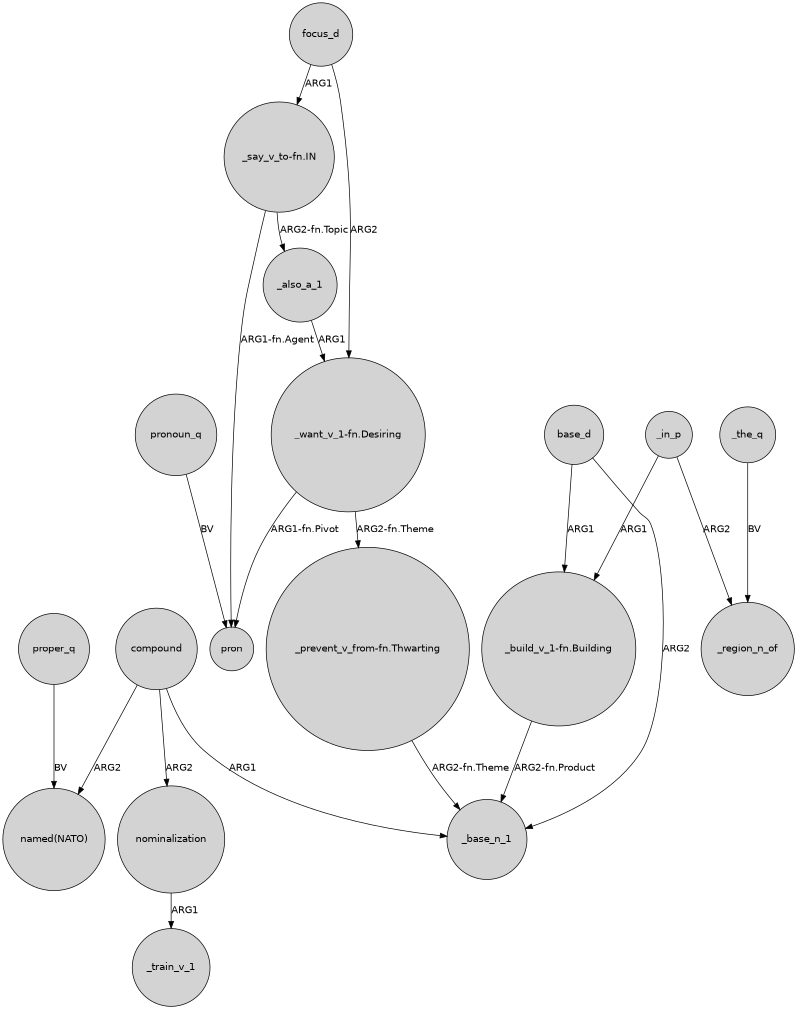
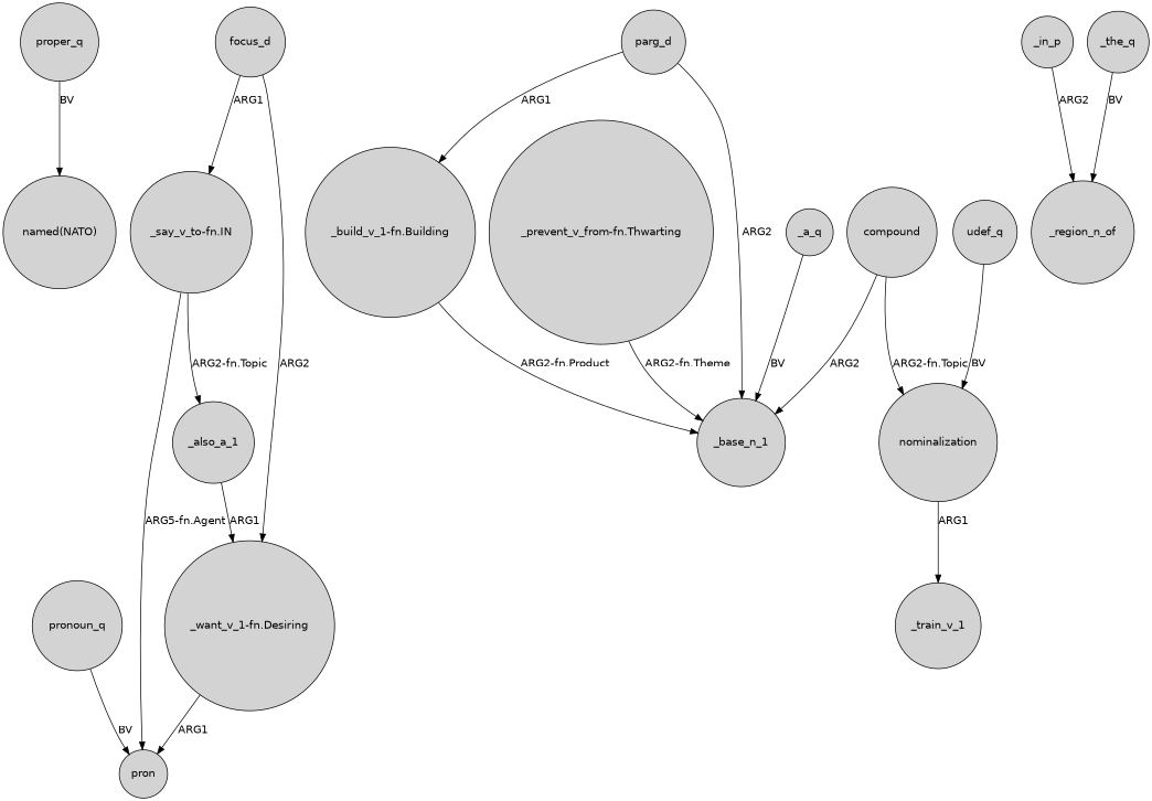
  digraph {
    fontname="DejaVu Sans"
    node [fontname="DejaVu Sans" shape=circle style=filled]
    edge [fontname="DejaVu Sans"]
    proper_q
    "named(NATO)"
    "_say_v_to-fn.IN"
    _also_a_1
    pron
    "_want_v_1-fn.Desiring"
    "_prevent_v_from-fn.Thwarting"
    _base_n_1
    _in_p
    "_build_v_1-fn.Building"
    _region_n_of
    compound
    nominalization
    _train_v_1
-   parg_d [label=base_d]
+   parg_d
    focus_d
    pronoun_q
+   _a_q
+   udef_q
    _the_q
    proper_q -> "named(NATO)" [label=BV]
    "_say_v_to-fn.IN" -> _also_a_1 [label="ARG2-fn.Topic"]
-   "_say_v_to-fn.IN" -> pron [label="ARG1-fn.Agent"]
+   "_say_v_to-fn.IN" -> pron [label="ARG5-fn.Agent"]
    _also_a_1 -> "_want_v_1-fn.Desiring" [label=ARG1]
-   "_want_v_1-fn.Desiring" -> pron [label="ARG1-fn.Pivot"]
-   "_want_v_1-fn.Desiring" -> "_prevent_v_from-fn.Thwarting" [label="ARG2-fn.Theme"]
+   "_want_v_1-fn.Desiring" -> pron [label=ARG1]
    "_prevent_v_from-fn.Thwarting" -> _base_n_1 [label="ARG2-fn.Theme"]
-   _in_p -> "_build_v_1-fn.Building" [label=ARG1]
    _in_p -> _region_n_of [label=ARG2]
    "_build_v_1-fn.Building" -> _base_n_1 [label="ARG2-fn.Product"]
-   compound -> "named(NATO)" [label=ARG2]
-   compound -> _base_n_1 [label=ARG1]
-   compound -> nominalization [label=ARG2]
+   compound -> _base_n_1 [label=ARG2]
+   compound -> nominalization [label="ARG2-fn.Topic"]
    nominalization -> _train_v_1 [label=ARG1]
    parg_d -> _base_n_1 [label=ARG2]
    parg_d -> "_build_v_1-fn.Building" [label=ARG1]
    focus_d -> "_say_v_to-fn.IN" [label=ARG1]
    focus_d -> "_want_v_1-fn.Desiring" [label=ARG2]
    pronoun_q -> pron [label=BV]
+   _a_q -> _base_n_1 [label=BV]
+   udef_q -> nominalization [label=BV]
    _the_q -> _region_n_of [label=BV]
  }
